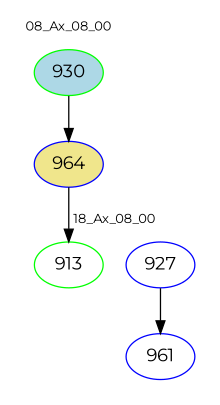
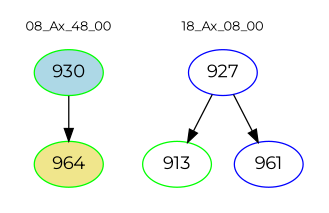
  digraph {
    fontname=Montserrat
    node [color=blue fillcolor=white fontname=Montserrat style=filled]
    edge [color=black fontname=Montserrat]
    n1 [color=green fillcolor=lightblue label=930]
-   n2 [fillcolor=khaki label=964]
+   n2 [color=green fillcolor=khaki label=964]
    n3 [label=927]
    n4 [color=green label=913]
    n5 [label=961]
    subgraph cluster_1 {
      color=white
      fontsize=10
-     label="08_Ax_08_00"
+     label="08_Ax_48_00"
      n1
      n2
    }
    subgraph cluster_2 {
      color=white
      fontsize=10
      label="18_Ax_08_00"
      n3
      n4
      n5
    }
    n1 -> n2
-   n2 -> n4
+   n3 -> n4
    n3 -> n5
  }
